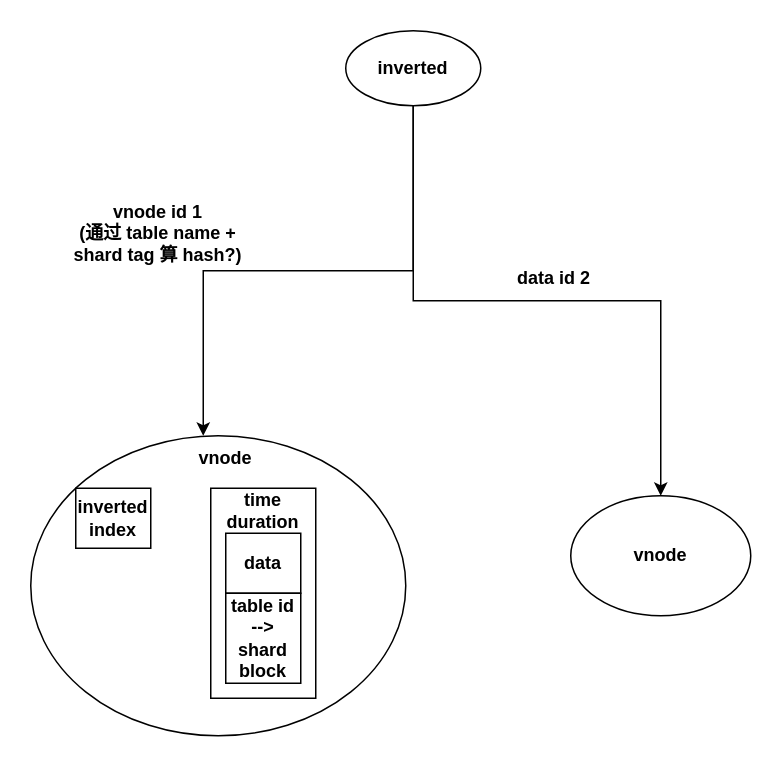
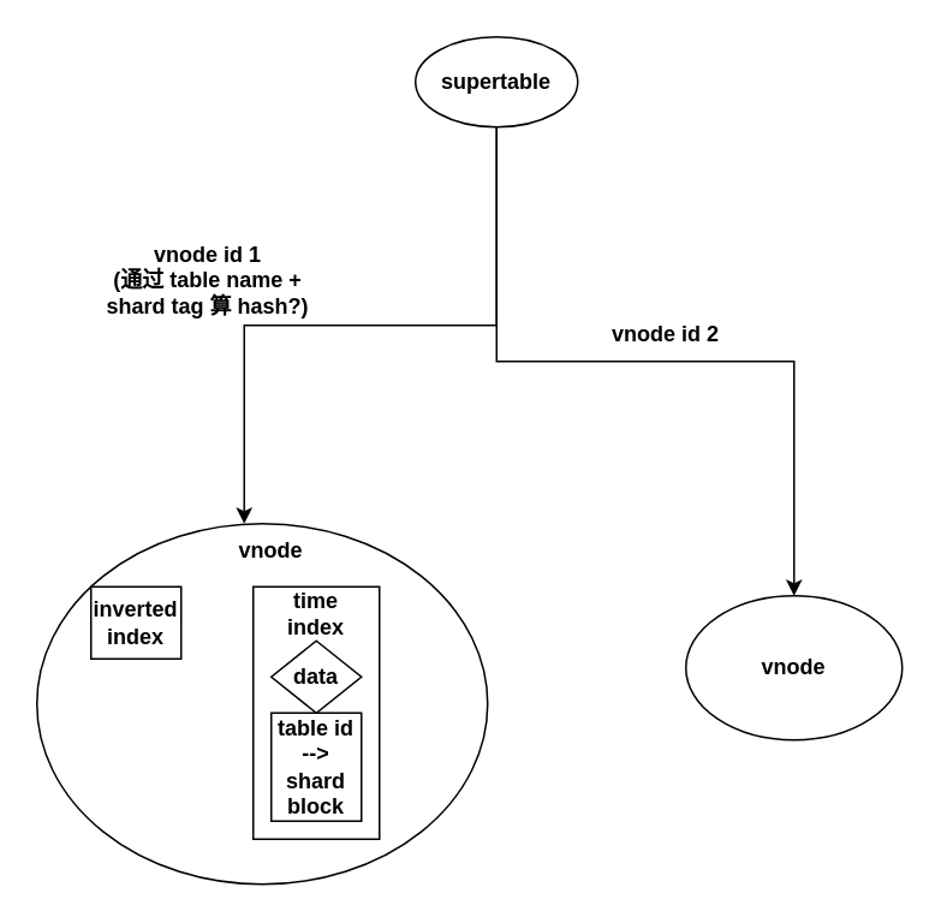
  <mxCell id="0" />
  <mxCell id="1" parent="0" />
  <mxCell id="2" value="" style="ellipse;whiteSpace=wrap;html=1;fontStyle=1" vertex="1" parent="1"><mxGeometry x="20" y="290" width="250" height="200" as="geometry" /></mxCell>
  <mxCell id="3" value="" style="rounded=0;whiteSpace=wrap;html=1;fontStyle=1" vertex="1" parent="1"><mxGeometry x="140" y="325" width="70" height="140" as="geometry" /></mxCell>
  <mxCell id="4" value="vnode" style="text;html=1;strokeColor=none;fillColor=none;align=center;verticalAlign=middle;whiteSpace=wrap;rounded=0;fontStyle=1" vertex="1" parent="1"><mxGeometry x="120" y="290" width="60" height="30" as="geometry" /></mxCell>
  <mxCell id="5" value="inverted index" style="rounded=0;whiteSpace=wrap;html=1;fontStyle=1" vertex="1" parent="1"><mxGeometry x="50" y="325" width="50" height="40" as="geometry" /></mxCell>
- <mxCell id="6" value="data" style="rounded=0;whiteSpace=wrap;html=1;fontStyle=1" vertex="1" parent="1"><mxGeometry x="150" y="355" width="50" height="40" as="geometry" /></mxCell>
+ <mxCell id="6" value="data" style="rhombus;whiteSpace=wrap;html=1;fontStyle=1;" vertex="1" parent="1"><mxGeometry x="150" y="355" width="50" height="40" as="geometry" /></mxCell>
  <mxCell id="7" value="&lt;div&gt;table id&lt;/div&gt;&lt;div&gt;--&amp;gt;&lt;/div&gt;&lt;div&gt;shard block&lt;br&gt;&lt;/div&gt;" style="rounded=0;whiteSpace=wrap;html=1;fontStyle=1" vertex="1" parent="1"><mxGeometry x="150" y="395" width="50" height="60" as="geometry" /></mxCell>
- <mxCell id="8" value="time duration" style="text;html=1;strokeColor=none;fillColor=none;align=center;verticalAlign=middle;whiteSpace=wrap;rounded=0;fontStyle=1" vertex="1" parent="1"><mxGeometry x="145" y="325" width="60" height="30" as="geometry" /></mxCell>
+ <mxCell id="8" value="time index" style="text;html=1;strokeColor=none;fillColor=none;align=center;verticalAlign=middle;whiteSpace=wrap;rounded=0;fontStyle=1" vertex="1" parent="1"><mxGeometry x="145" y="325" width="60" height="30" as="geometry" /></mxCell>
  <mxCell id="9" style="edgeStyle=orthogonalEdgeStyle;rounded=0;orthogonalLoop=1;jettySize=auto;html=1;exitX=0.5;exitY=1;exitDx=0;exitDy=0;entryX=0.25;entryY=0;entryDx=0;entryDy=0;fontStyle=1" edge="1" parent="1" source="11" target="4"><mxGeometry relative="1" as="geometry" /></mxCell>
  <mxCell id="10" style="edgeStyle=orthogonalEdgeStyle;rounded=0;orthogonalLoop=1;jettySize=auto;html=1;exitX=0.5;exitY=1;exitDx=0;exitDy=0;entryX=0.5;entryY=0;entryDx=0;entryDy=0;fontStyle=1" edge="1" parent="1" source="11" target="13"><mxGeometry relative="1" as="geometry" /></mxCell>
- <mxCell id="11" value="inverted" style="ellipse;whiteSpace=wrap;html=1;fontStyle=1" vertex="1" parent="1"><mxGeometry x="230" y="20" width="90" height="50" as="geometry" /></mxCell>
- <mxCell id="12" value="&lt;div&gt;vnode id 1&lt;br&gt;&lt;/div&gt;&lt;div&gt;(通过 table name + shard tag 算 hash?)&lt;br&gt;&lt;/div&gt;" style="text;html=1;strokeColor=none;fillColor=none;align=center;verticalAlign=middle;whiteSpace=wrap;rounded=0;fontStyle=1" vertex="1" parent="1"><mxGeometry x="40" y="140" width="130" height="30" as="geometry" /></mxCell>
+ <mxCell id="11" value="supertable" style="ellipse;whiteSpace=wrap;html=1;fontStyle=1" vertex="1" parent="1"><mxGeometry x="230" y="20" width="90" height="50" as="geometry" /></mxCell>
+ <mxCell id="12" value="&lt;div&gt;vnode id 1&lt;br&gt;&lt;/div&gt;&lt;div&gt;(通过 table name + shard tag 算 hash?)&lt;br&gt;&lt;/div&gt;" style="text;html=1;strokeColor=none;fillColor=none;align=center;verticalAlign=middle;whiteSpace=wrap;rounded=0;fontStyle=1" vertex="1" parent="1"><mxGeometry x="50" y="140" width="130" height="30" as="geometry" /></mxCell>
  <mxCell id="13" value="vnode" style="ellipse;whiteSpace=wrap;html=1;fontStyle=1" vertex="1" parent="1"><mxGeometry x="380" y="330" width="120" height="80" as="geometry" /></mxCell>
- <mxCell id="14" value="data id 2" style="text;html=1;strokeColor=none;fillColor=none;align=center;verticalAlign=middle;whiteSpace=wrap;rounded=0;fontStyle=1" vertex="1" parent="1"><mxGeometry x="304" y="170" width="130" height="30" as="geometry" /></mxCell>
+ <mxCell id="14" value="vnode id 2" style="text;html=1;strokeColor=none;fillColor=none;align=center;verticalAlign=middle;whiteSpace=wrap;rounded=0;fontStyle=1" vertex="1" parent="1"><mxGeometry x="304" y="170" width="130" height="30" as="geometry" /></mxCell>
